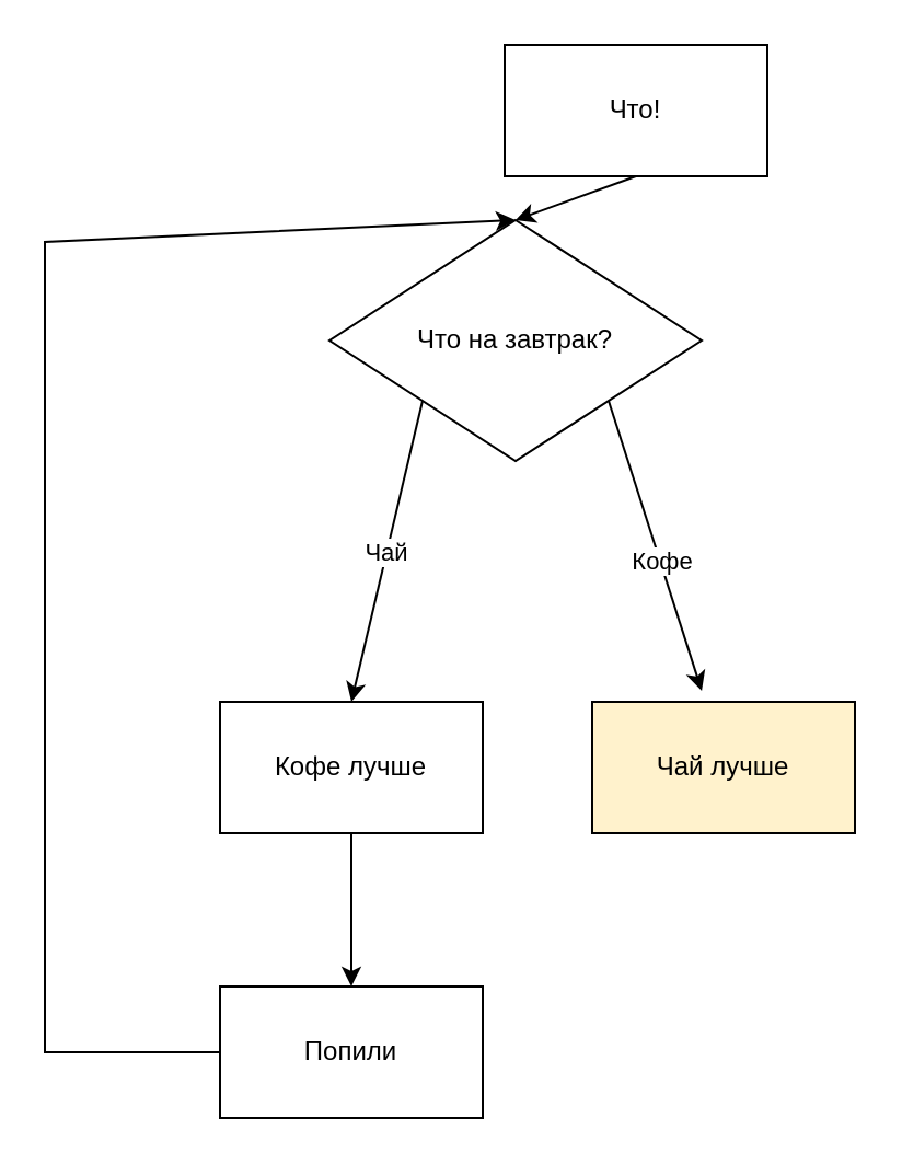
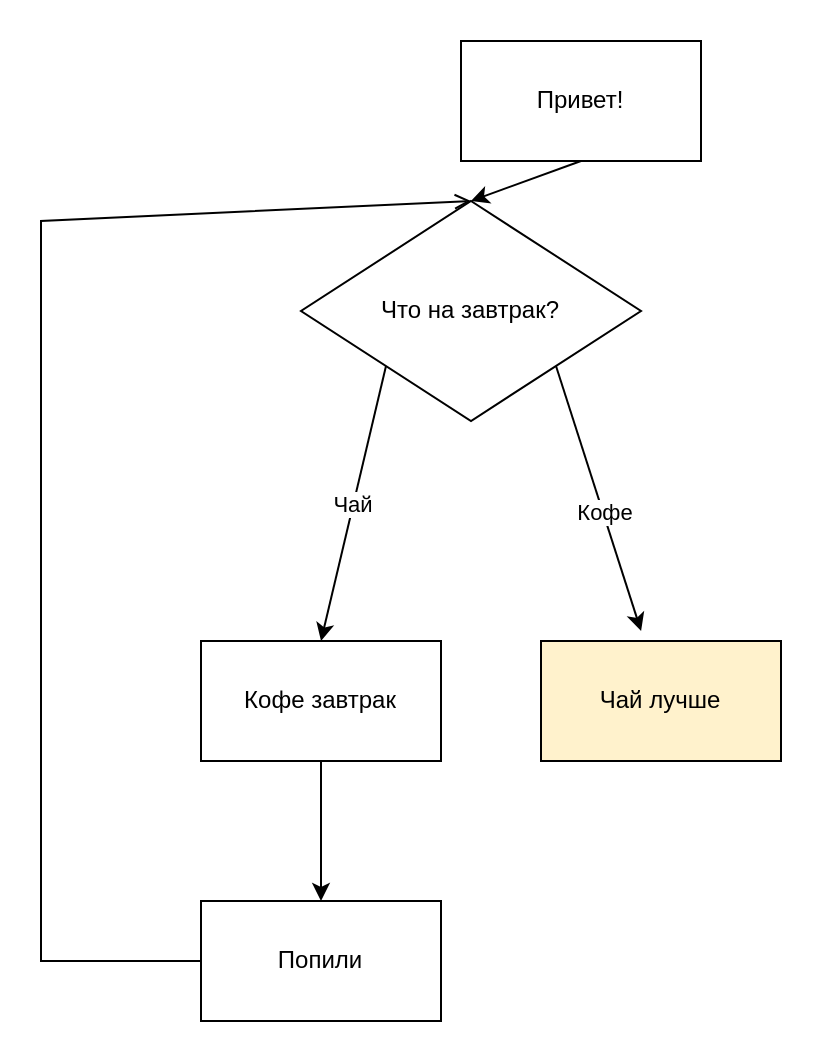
  <mxCell id="0" />
  <mxCell id="1" parent="0" />
- <mxCell id="2" value="Кофе лучше" style="rounded=0;whiteSpace=wrap;html=1;" vertex="1" parent="1"><mxGeometry x="100" y="320" width="120" height="60" as="geometry" /></mxCell>
+ <mxCell id="2" value="Кофе завтрак" style="rounded=0;whiteSpace=wrap;html=1;" vertex="1" parent="1"><mxGeometry x="100" y="320" width="120" height="60" as="geometry" /></mxCell>
  <mxCell id="3" value="Чай" style="endArrow=classic;html=1;rounded=0;exitX=0;exitY=1;exitDx=0;exitDy=0;entryX=0.5;entryY=0;entryDx=0;entryDy=0;" edge="1" parent="1" source="11" target="2"><mxGeometry width="50" height="50" relative="1" as="geometry"><mxPoint x="212.5" y="230" as="sourcePoint" /><mxPoint x="240" y="350" as="targetPoint" /></mxGeometry></mxCell>
  <mxCell id="4" value="Чай лучше" style="rounded=0;whiteSpace=wrap;html=1;fillColor=#fff2cc;" vertex="1" parent="1"><mxGeometry x="270" y="320" width="120" height="60" as="geometry" /></mxCell>
- <mxCell id="5" value="Что!" style="rounded=0;whiteSpace=wrap;html=1;" vertex="1" parent="1"><mxGeometry x="230" y="20" width="120" height="60" as="geometry" /></mxCell>
+ <mxCell id="5" value="Привет!" style="rounded=0;whiteSpace=wrap;html=1;" vertex="1" parent="1"><mxGeometry x="230" y="20" width="120" height="60" as="geometry" /></mxCell>
  <mxCell id="6" value="" style="endArrow=classic;html=1;rounded=0;exitX=0.5;exitY=1;exitDx=0;exitDy=0;entryX=0.5;entryY=0;entryDx=0;entryDy=0;" edge="1" parent="1" source="5" target="11"><mxGeometry width="50" height="50" relative="1" as="geometry"><mxPoint x="670" y="420" as="sourcePoint" /><mxPoint x="230" y="170" as="targetPoint" /></mxGeometry></mxCell>
  <mxCell id="7" value="" style="endArrow=classic;html=1;rounded=0;exitX=1;exitY=1;exitDx=0;exitDy=0;entryX=0.417;entryY=-0.083;entryDx=0;entryDy=0;entryPerimeter=0;" edge="1" parent="1" source="11" target="4"><mxGeometry width="50" height="50" relative="1" as="geometry"><mxPoint x="247.04" y="231.02" as="sourcePoint" /><mxPoint x="280" y="230" as="targetPoint" /></mxGeometry></mxCell>
  <mxCell id="8" value="Кофе" style="edgeLabel;html=1;align=center;verticalAlign=middle;resizable=0;points=[];" vertex="1" connectable="0" parent="7"><mxGeometry x="0.107" y="1" relative="1" as="geometry"><mxPoint as="offset" /></mxGeometry></mxCell>
  <mxCell id="9" value="" style="endArrow=classic;html=1;rounded=0;exitX=0.5;exitY=1;exitDx=0;exitDy=0;" edge="1" parent="1" source="2"><mxGeometry width="50" height="50" relative="1" as="geometry"><mxPoint x="670" y="420" as="sourcePoint" /><mxPoint x="160" y="450" as="targetPoint" /></mxGeometry></mxCell>
  <mxCell id="10" value="Попили" style="rounded=0;whiteSpace=wrap;html=1;" vertex="1" parent="1"><mxGeometry x="100" y="450" width="120" height="60" as="geometry" /></mxCell>
  <mxCell id="11" value="Что на завтрак?" style="rhombus;whiteSpace=wrap;html=1;rounded=0;sketch=0;" vertex="1" parent="1"><mxGeometry x="150" y="100" width="170" height="110" as="geometry" /></mxCell>
- <mxCell id="12" value="" style="endArrow=classic;html=1;rounded=0;exitX=0;exitY=0.5;exitDx=0;exitDy=0;entryX=0.5;entryY=0;entryDx=0;entryDy=0;" edge="1" parent="1" source="10" target="11"><mxGeometry width="50" height="50" relative="1" as="geometry"><mxPoint x="670" y="420" as="sourcePoint" /><mxPoint x="720" y="370" as="targetPoint" /><Array as="points"><mxPoint x="20" y="480" /><mxPoint x="20" y="110" /></Array></mxGeometry></mxCell>
+ <mxCell id="12" value="" style="endArrow=open;html=1;rounded=0;exitX=0;exitY=0.5;exitDx=0;exitDy=0;entryX=0.5;entryY=0;entryDx=0;entryDy=0;" edge="1" parent="1" source="10" target="11"><mxGeometry width="50" height="50" relative="1" as="geometry"><mxPoint x="670" y="420" as="sourcePoint" /><mxPoint x="720" y="370" as="targetPoint" /><Array as="points"><mxPoint x="20" y="480" /><mxPoint x="20" y="110" /></Array></mxGeometry></mxCell>
